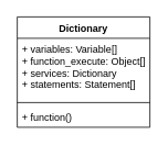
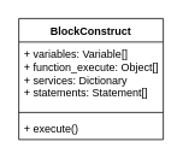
  <mxCell id="0" />
  <mxCell id="1" parent="0" />
- <mxCell id="2" value="Dictionary" style="swimlane;fontStyle=1;align=center;verticalAlign=top;childLayout=stackLayout;horizontal=1;startSize=26;horizontalStack=0;resizeParent=1;resizeParentMax=0;resizeLast=0;collapsible=1;marginBottom=0;" vertex="1" parent="1"><mxGeometry x="20" y="20" width="160" height="134" as="geometry" /></mxCell>
+ <mxCell id="2" value="BlockConstruct" style="swimlane;fontStyle=1;align=center;verticalAlign=top;childLayout=stackLayout;horizontal=1;startSize=26;horizontalStack=0;resizeParent=1;resizeParentMax=0;resizeLast=0;collapsible=1;marginBottom=0;" vertex="1" parent="1"><mxGeometry x="20" y="20" width="160" height="134" as="geometry" /></mxCell>
  <mxCell id="3" value="+ variables: Variable[]&#10;+ function_execute: Object[]&#10;+ services: Dictionary&#10;+ statements: Statement[]&#10;" style="text;fillColor=none;align=left;verticalAlign=top;spacingLeft=4;spacingRight=4;overflow=hidden;rotatable=0;points=[[0,0.5],[1,0.5]];portConstraint=eastwest;horizontal=1;whiteSpace=wrap;" vertex="1" parent="2"><mxGeometry y="26" width="160" height="74" as="geometry" /></mxCell>
  <mxCell id="4" value="" style="line;strokeWidth=1;fillColor=none;align=left;verticalAlign=middle;spacingTop=-1;spacingLeft=3;spacingRight=3;rotatable=0;labelPosition=right;points=[];portConstraint=eastwest;" vertex="1" parent="2"><mxGeometry y="100" width="160" height="8" as="geometry" /></mxCell>
- <mxCell id="5" value="+ function()" style="text;strokeColor=none;fillColor=none;align=left;verticalAlign=top;spacingLeft=4;spacingRight=4;overflow=hidden;rotatable=0;points=[[0,0.5],[1,0.5]];portConstraint=eastwest;" vertex="1" parent="2"><mxGeometry y="108" width="160" height="26" as="geometry" /></mxCell>
+ <mxCell id="5" value="+ execute()" style="text;strokeColor=none;fillColor=none;align=left;verticalAlign=top;spacingLeft=4;spacingRight=4;overflow=hidden;rotatable=0;points=[[0,0.5],[1,0.5]];portConstraint=eastwest;" vertex="1" parent="2"><mxGeometry y="108" width="160" height="26" as="geometry" /></mxCell>
